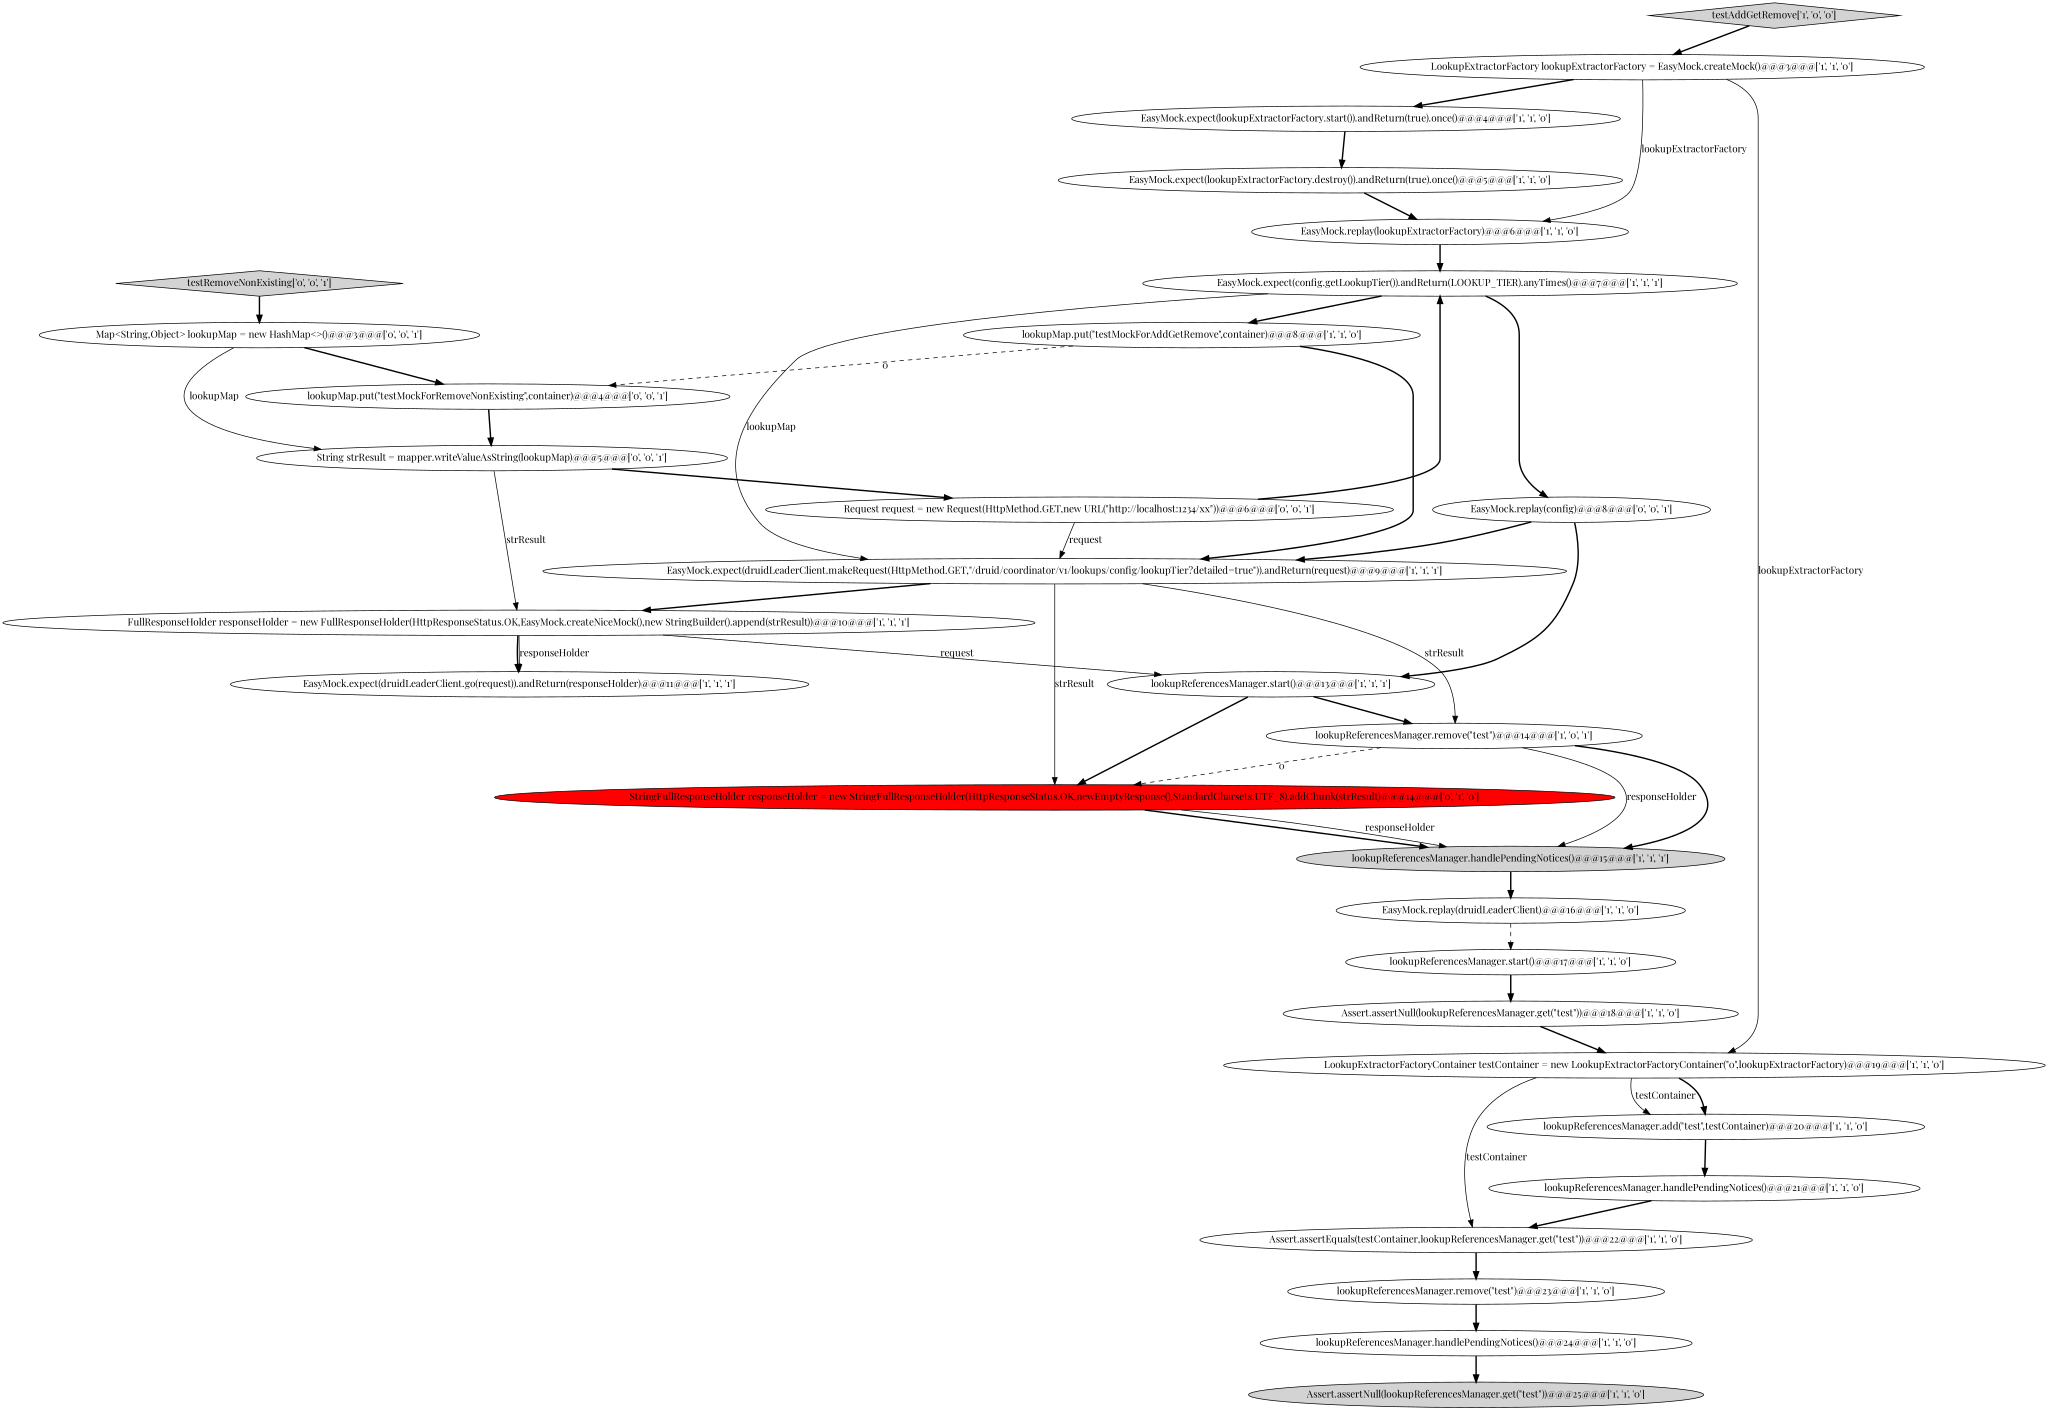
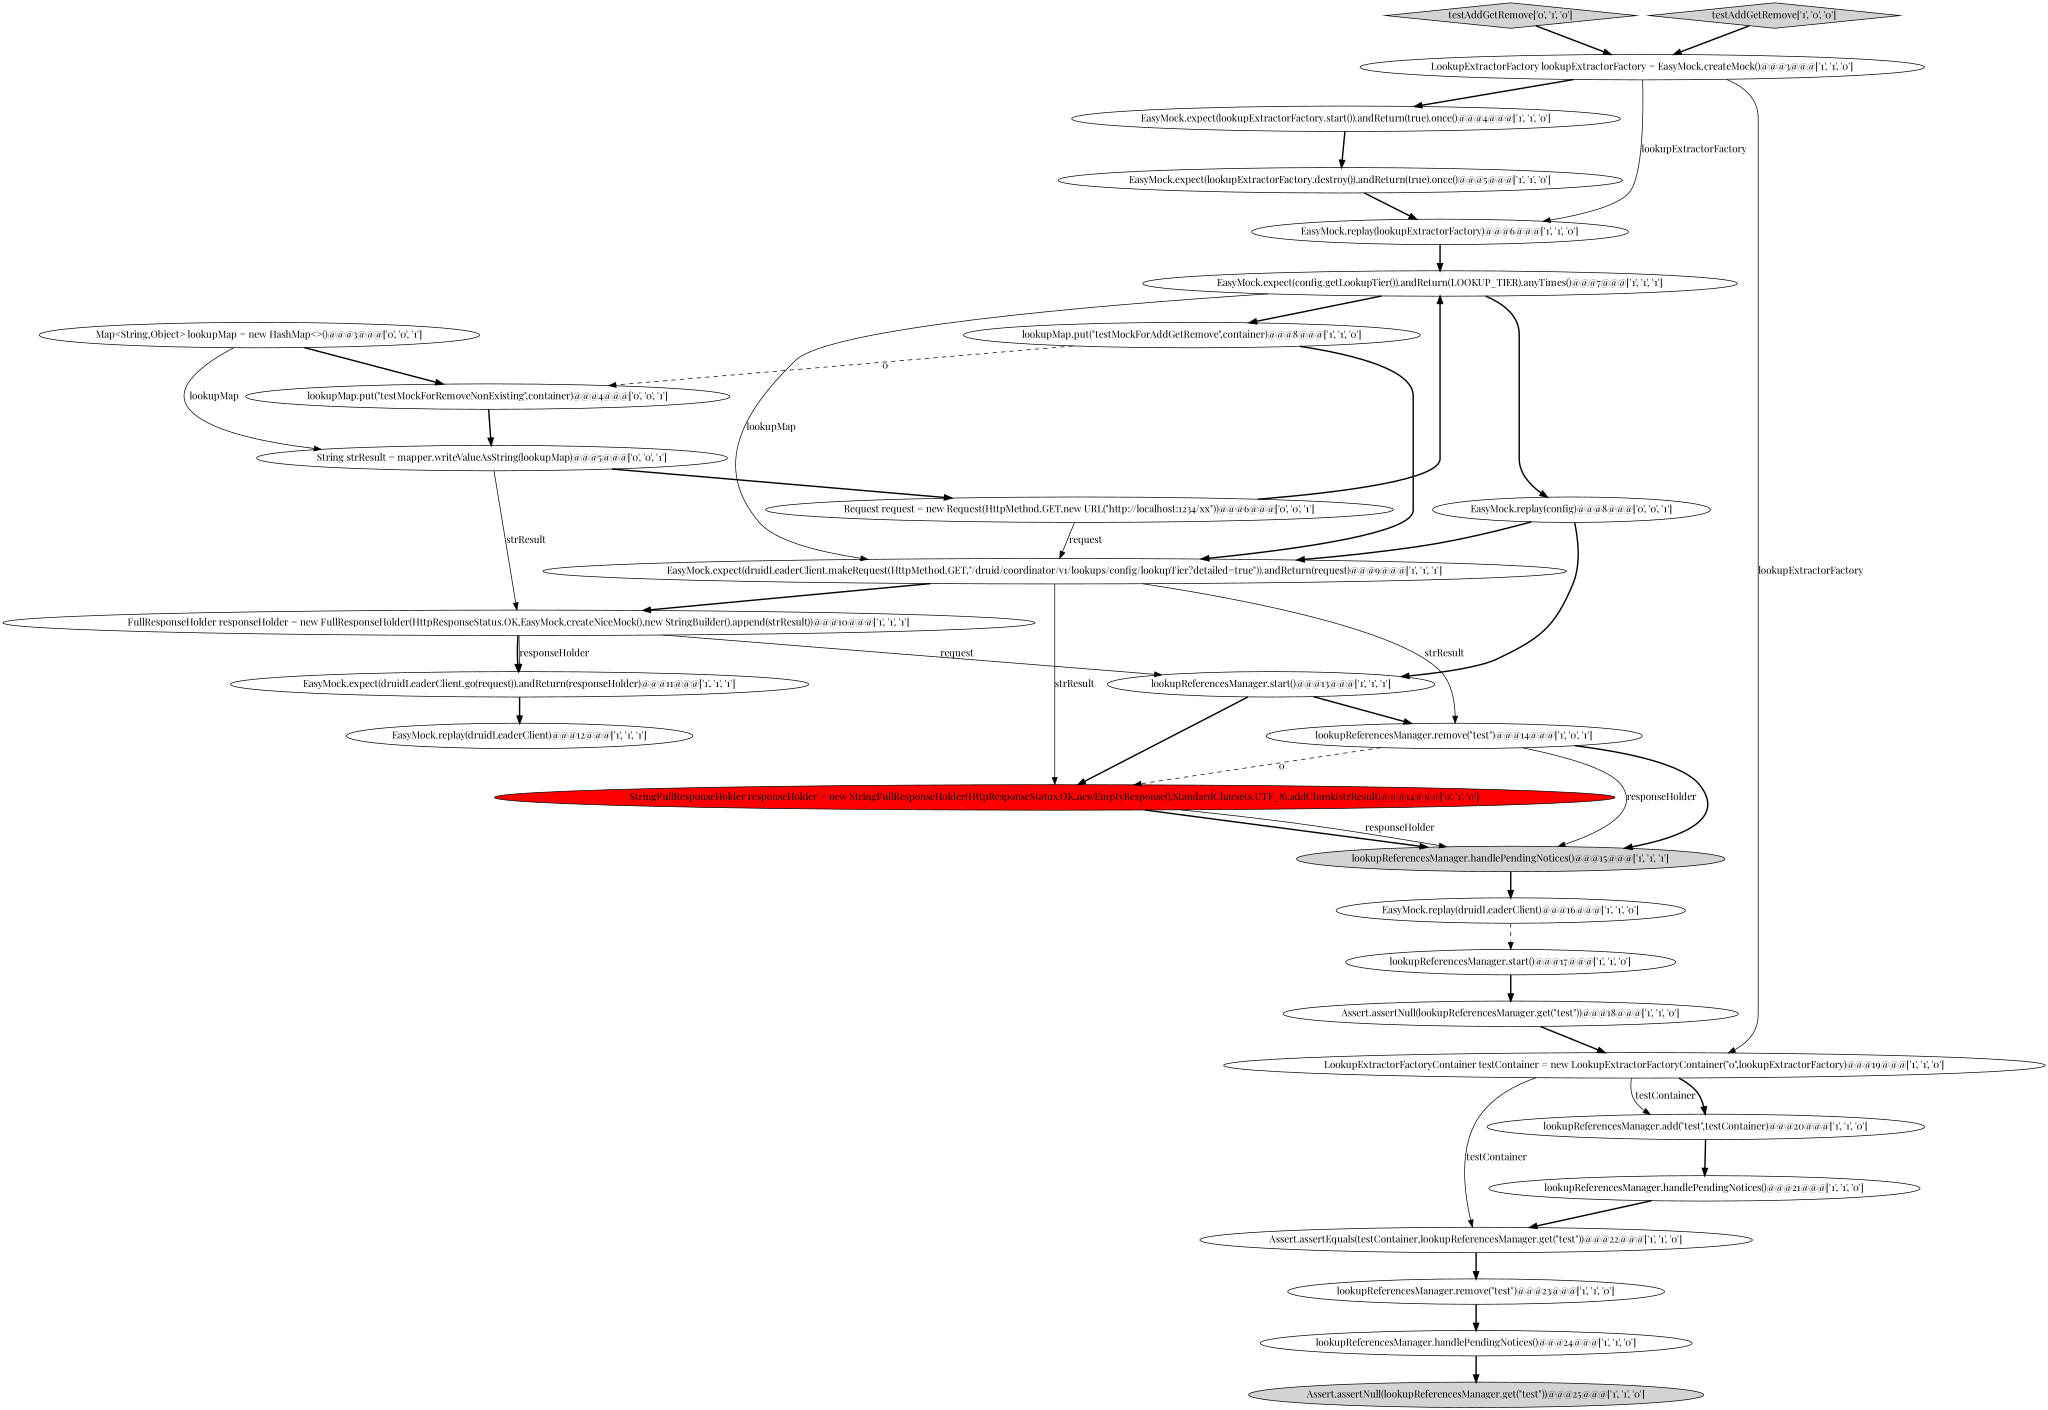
  digraph {
    fontname="Playfair Display"
    node [fillcolor=white fontname="Playfair Display" shape=ellipse style=filled]
    edge [fontname="Playfair Display" style=bold]
    n1 [label="EasyMock.replay(druidLeaderClient)@@@16@@@['1', '1', '0']"]
    n2 [label="lookupReferencesManager.start()@@@17@@@['1', '1', '0']"]
    n3 [label="Assert.assertNull(lookupReferencesManager.get(\"test\"))@@@18@@@['1', '1', '0']"]
    n4 [label="lookupReferencesManager.start()@@@13@@@['1', '1', '1']"]
    n5 [fillcolor=red label="StringFullResponseHolder responseHolder = new StringFullResponseHolder(HttpResponseStatus.OK,newEmptyResponse(),StandardCharsets.UTF_8).addChunk(strResult)@@@14@@@['0', '1', '0']"]
    n6 [label="lookupReferencesManager.remove(\"test\")@@@14@@@['1', '0', '1']"]
    n7 [fillcolor=lightgray label="lookupReferencesManager.handlePendingNotices()@@@15@@@['1', '1', '1']"]
    n8 [label="lookupMap.put(\"testMockForRemoveNonExisting\",container)@@@4@@@['0', '0', '1']"]
    n9 [label="String strResult = mapper.writeValueAsString(lookupMap)@@@5@@@['0', '0', '1']"]
    n10 [label="Request request = new Request(HttpMethod.GET,new URL(\"http://localhost:1234/xx\"))@@@6@@@['0', '0', '1']"]
    n11 [label="FullResponseHolder responseHolder = new FullResponseHolder(HttpResponseStatus.OK,EasyMock.createNiceMock(),new StringBuilder().append(strResult))@@@10@@@['1', '1', '1']"]
    n12 [label="EasyMock.expect(druidLeaderClient.makeRequest(HttpMethod.GET,\"/druid/coordinator/v1/lookups/config/lookupTier?detailed=true\")).andReturn(request)@@@9@@@['1', '1', '1']"]
    n13 [label="EasyMock.expect(config.getLookupTier()).andReturn(LOOKUP_TIER).anyTimes()@@@7@@@['1', '1', '1']"]
    n14 [label="EasyMock.replay(config)@@@8@@@['0', '0', '1']"]
    n15 [label="lookupMap.put(\"testMockForAddGetRemove\",container)@@@8@@@['1', '1', '0']"]
    n16 [label="LookupExtractorFactoryContainer testContainer = new LookupExtractorFactoryContainer(\"0\",lookupExtractorFactory)@@@19@@@['1', '1', '0']"]
    n17 [label="Assert.assertEquals(testContainer,lookupReferencesManager.get(\"test\"))@@@22@@@['1', '1', '0']"]
    n18 [label="lookupReferencesManager.add(\"test\",testContainer)@@@20@@@['1', '1', '0']"]
    n19 [label="EasyMock.expect(druidLeaderClient.go(request)).andReturn(responseHolder)@@@11@@@['1', '1', '1']"]
    n20 [label="lookupReferencesManager.remove(\"test\")@@@23@@@['1', '1', '0']"]
    n21 [label="lookupReferencesManager.handlePendingNotices()@@@21@@@['1', '1', '0']"]
+   n22 [label="EasyMock.replay(druidLeaderClient)@@@12@@@['1', '1', '1']"]
    n23 [label="EasyMock.expect(lookupExtractorFactory.destroy()).andReturn(true).once()@@@5@@@['1', '1', '0']"]
    n24 [label="EasyMock.replay(lookupExtractorFactory)@@@6@@@['1', '1', '0']"]
-   n25 [fillcolor=lightgray label="testRemoveNonExisting['0', '0', '1']" shape=diamond]
    n26 [label="Map<String,Object> lookupMap = new HashMap<>()@@@3@@@['0', '0', '1']"]
+   n27 [fillcolor=lightgray label="testAddGetRemove['0', '1', '0']" shape=diamond]
    n28 [label="LookupExtractorFactory lookupExtractorFactory = EasyMock.createMock()@@@3@@@['1', '1', '0']"]
    n29 [label="EasyMock.expect(lookupExtractorFactory.start()).andReturn(true).once()@@@4@@@['1', '1', '0']"]
    n30 [label="lookupReferencesManager.handlePendingNotices()@@@24@@@['1', '1', '0']"]
    n31 [fillcolor=lightgray label="Assert.assertNull(lookupReferencesManager.get(\"test\"))@@@25@@@['1', '1', '0']"]
    n32 [fillcolor=lightgray label="testAddGetRemove['1', '0', '0']" shape=diamond]
    n1 -> n2 [style=dashed]
    n2 -> n3
    n3 -> n16
    n4 -> n5
    n4 -> n6
    n5 -> n7
    n5 -> n7 [label=responseHolder style=solid]
    n6 -> n5 [label=0 style=dashed]
    n6 -> n7 [label=responseHolder style=solid]
    n6 -> n7
    n7 -> n1
    n8 -> n9
    n9 -> n10
    n9 -> n11 [label=strResult style=solid]
    n10 -> n12 [label=request style=solid]
    n10 -> n13
    n11 -> n4 [label=request style=solid]
    n11 -> n19 [label=responseHolder style=solid]
    n11 -> n19
    n12 -> n5 [label=strResult style=solid]
    n12 -> n6 [label=strResult style=solid]
    n12 -> n11
    n13 -> n12 [label=lookupMap style=solid]
    n13 -> n14
    n13 -> n15
    n14 -> n4
    n14 -> n12
    n15 -> n8 [label=0 style=dashed]
    n15 -> n12
    n16 -> n17 [label=testContainer style=solid]
    n16 -> n18 [label=testContainer style=solid]
    n16 -> n18
    n17 -> n20
    n18 -> n21
+   n19 -> n22
    n20 -> n30
    n21 -> n17
    n23 -> n24
    n24 -> n13
-   n25 -> n26
    n26 -> n8
    n26 -> n9 [label=lookupMap style=solid]
+   n27 -> n28
    n28 -> n16 [label=lookupExtractorFactory style=solid]
    n28 -> n24 [label=lookupExtractorFactory style=solid]
    n28 -> n29
    n29 -> n23
    n30 -> n31
    n32 -> n28
  }
